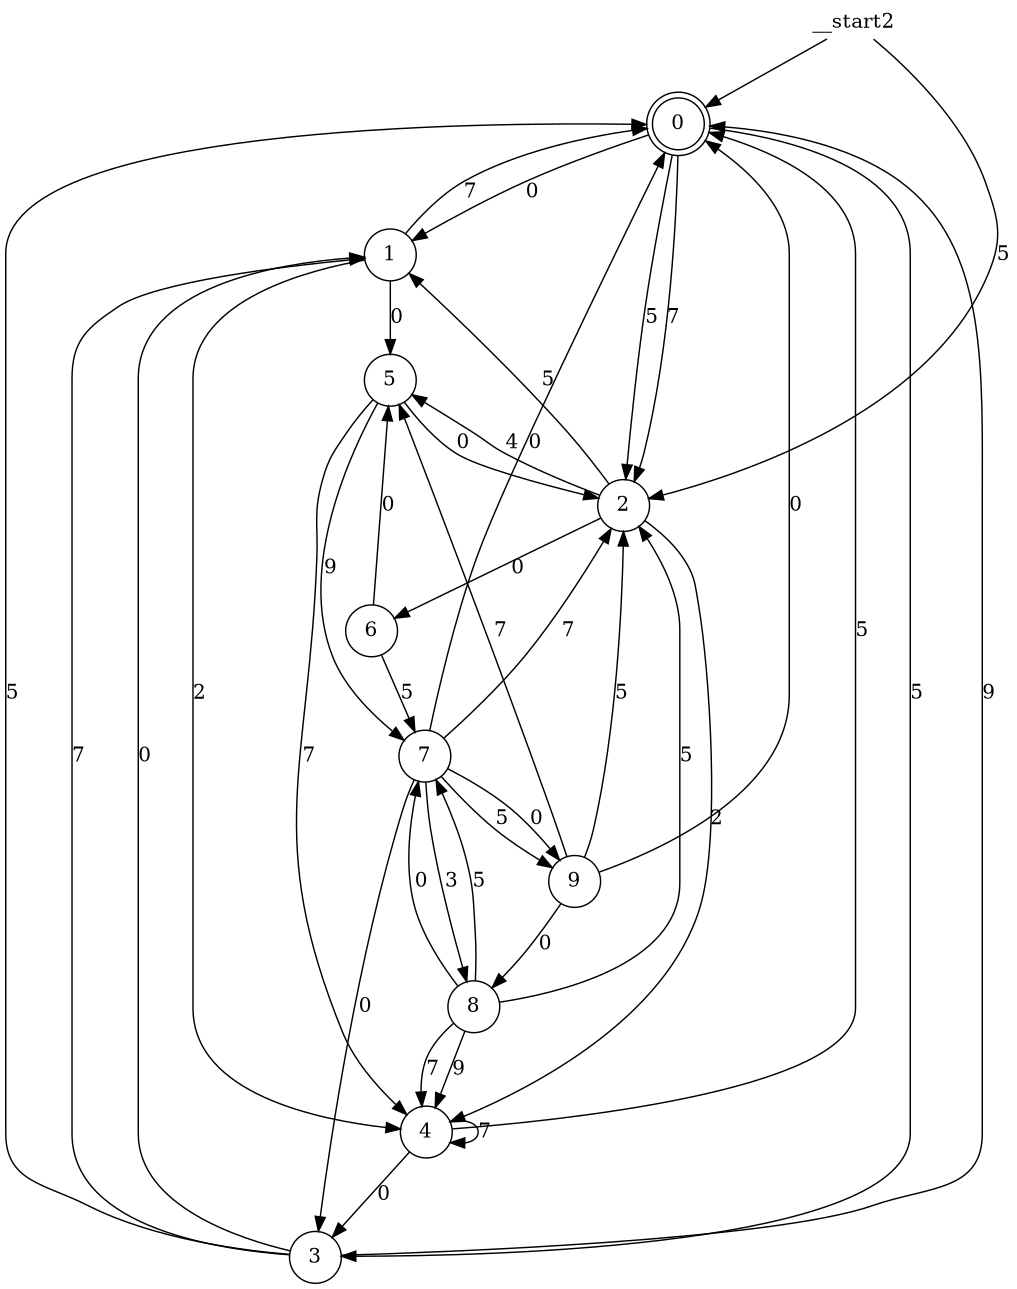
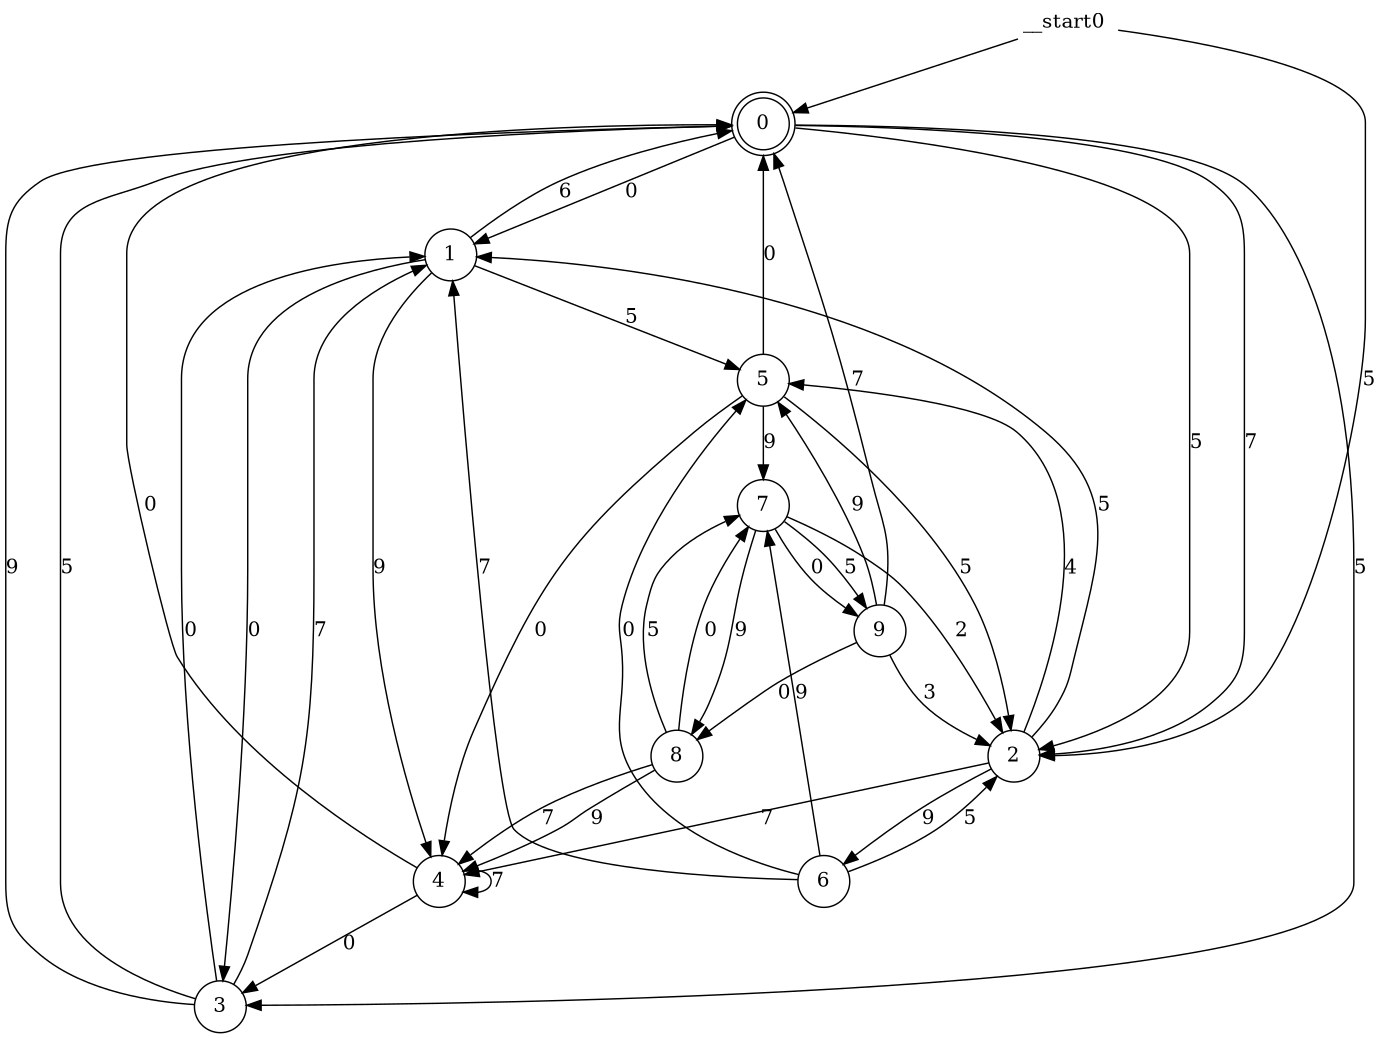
  digraph {
    node [shape=circle]
    n1 [label=0 shape=doublecircle]
    n2 [label=1]
    n3 [label=2]
    n4 [label=3]
    n5 [label=4]
    n6 [label=5]
    n7 [label=6]
    n8 [label=7]
    n9 [label=8]
    n10 [label=9]
-   __start0 [height=0 shape=none width=0 label=__start2]
+   __start0 [height=0 shape=none width=0]
    n1 -> n2 [label=0]
    n1 -> n3 [label=7]
    n1 -> n3 [label=5]
    n1 -> n4 [label=5]
-   n2 -> n1 [label=7]
-   n8 -> n4 [label=0]
-   n2 -> n5 [label=2]
-   n2 -> n6 [label=0]
+   n2 -> n1 [label=6]
+   n2 -> n4 [label=0]
+   n2 -> n5 [label=9]
+   n2 -> n6 [label=5]
    n3 -> n2 [label=5]
-   n3 -> n5 [label=2]
+   n3 -> n5 [label=7]
    n3 -> n6 [label=4]
-   n3 -> n7 [label=0]
+   n3 -> n7 [label=9]
    n4 -> n1 [label=9]
    n4 -> n1 [label=5]
    n4 -> n2 [label=7]
    n4 -> n2 [label=0]
-   n5 -> n1 [label=5]
+   n5 -> n1 [label=0]
    n5 -> n4 [label=0]
    n5 -> n5 [label=7]
-   n8 -> n1 [label=0]
-   n6 -> n3 [label=0]
-   n6 -> n5 [label=7]
+   n6 -> n1 [label=0]
+   n6 -> n3 [label=5]
+   n6 -> n5 [label=0]
    n6 -> n8 [label=9]
-   n9 -> n3 [label=5]
+   n7 -> n2 [label=7]
+   n7 -> n3 [label=5]
    n7 -> n6 [label=0]
-   n7 -> n8 [label=5]
-   n8 -> n3 [label=7]
-   n8 -> n9 [label=3]
+   n7 -> n8 [label=9]
+   n8 -> n3 [label=2]
+   n8 -> n9 [label=9]
    n8 -> n10 [label=5]
    n8 -> n10 [label=0]
    n9 -> n5 [label=9]
    n9 -> n5 [label=7]
    n9 -> n8 [label=5]
    n9 -> n8 [label=0]
-   n10 -> n1 [label=0]
-   n10 -> n3 [label=5]
-   n10 -> n6 [label=7]
+   n10 -> n1 [label=7]
+   n10 -> n3 [label=3]
+   n10 -> n6 [label=9]
    n10 -> n9 [label=0]
    __start0 -> n1
    __start0 -> n3 [label=5]
  }
